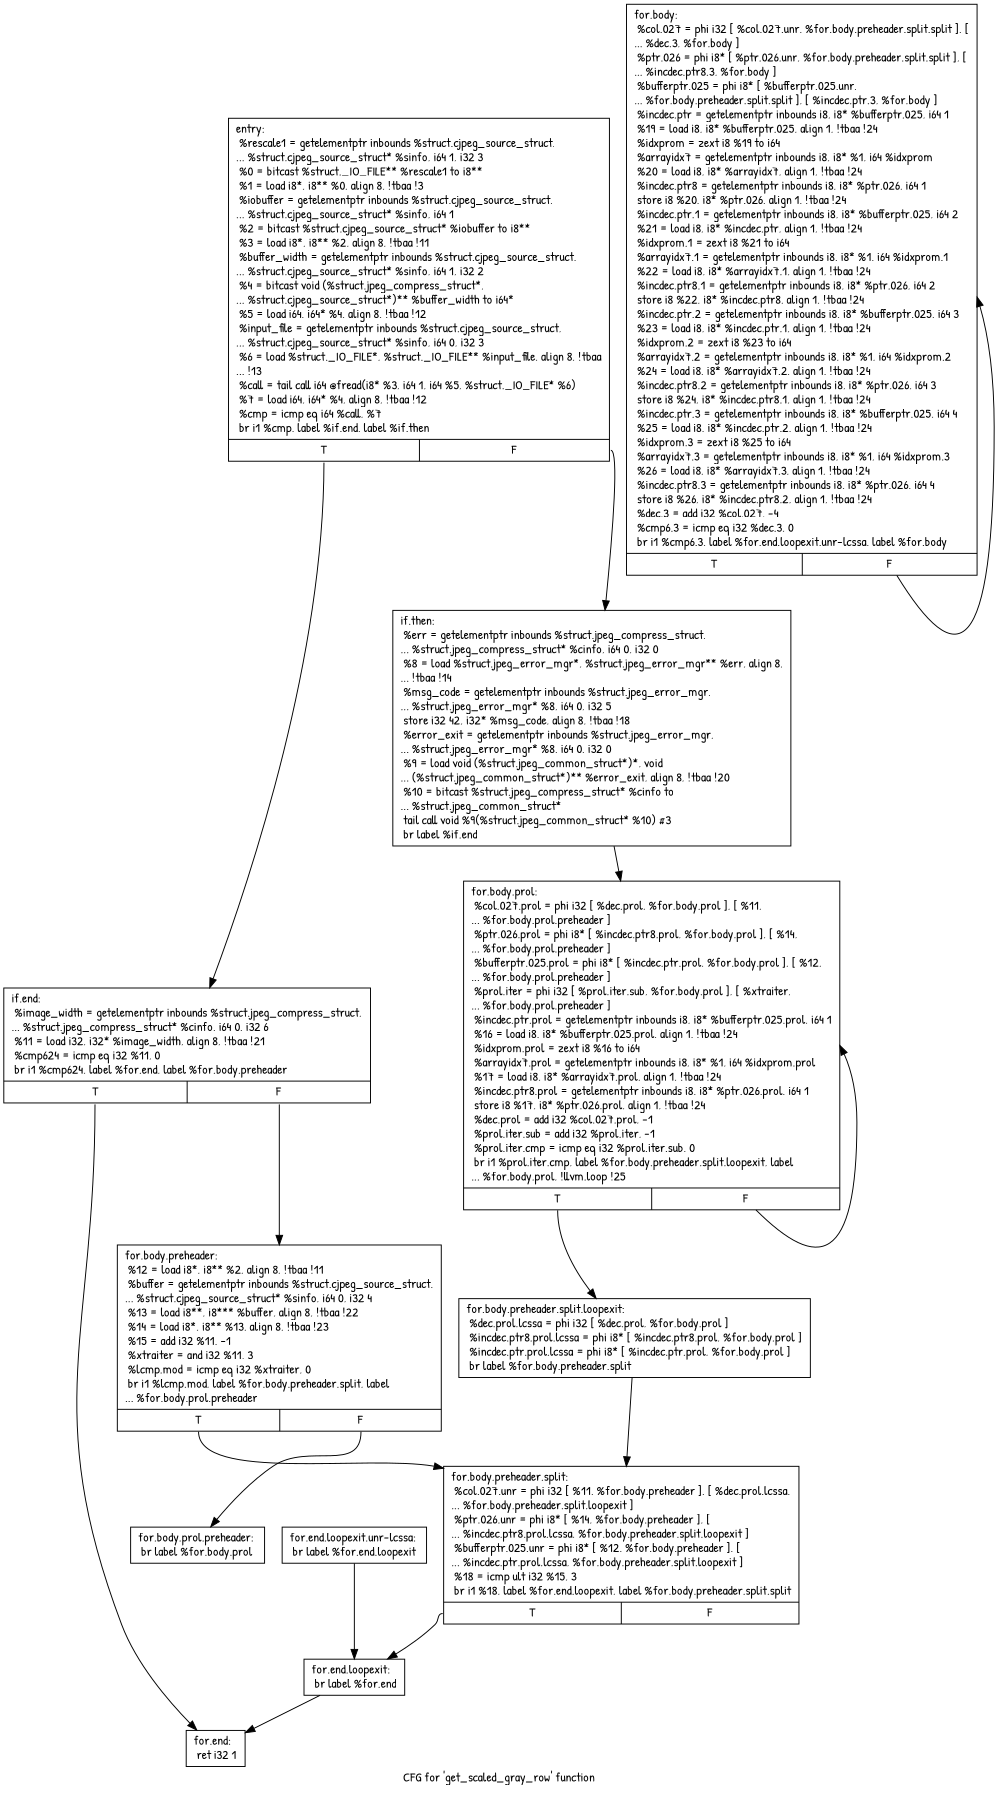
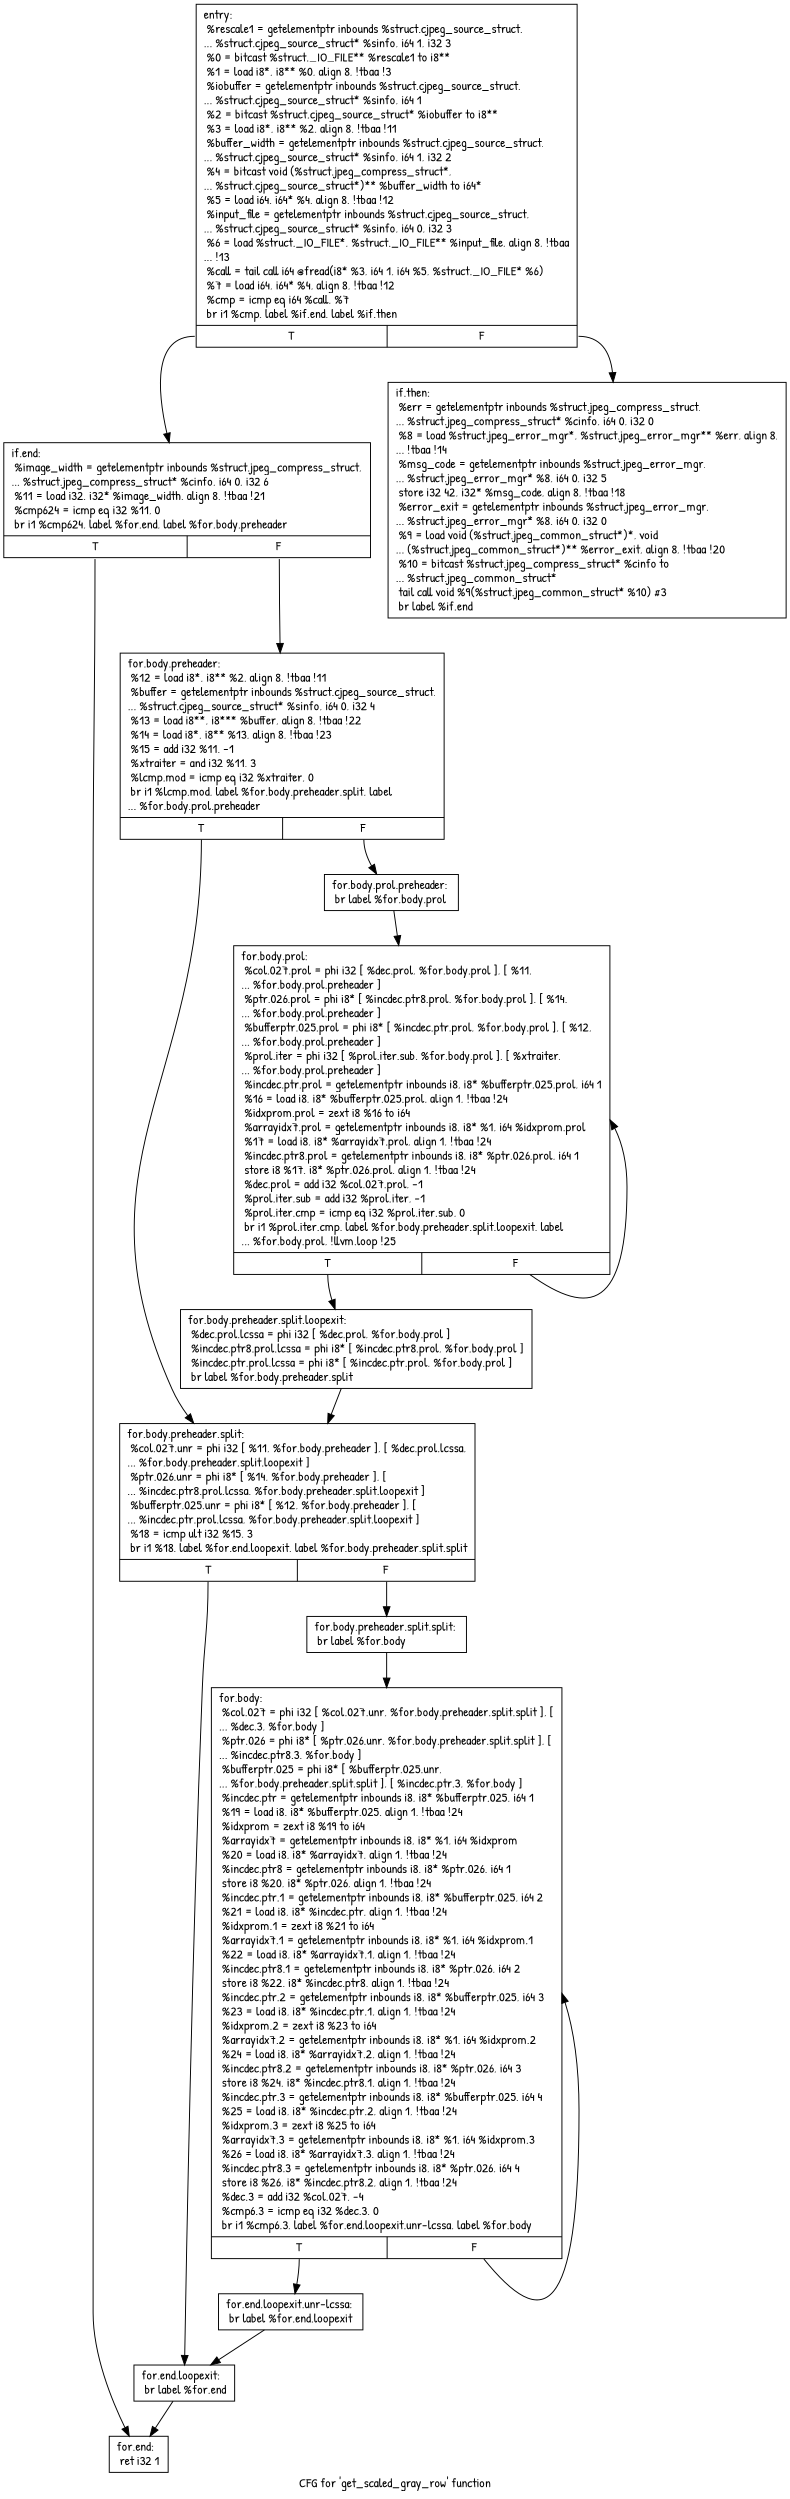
  digraph {
    fontname="Patrick Hand"
    label="CFG for 'get_scaled_gray_row' function"
    node [fontname="Patrick Hand" shape=record]
    edge [fontname="Patrick Hand" tailport=s0]
    n1 [label="{entry:\l  %rescale1 = getelementptr inbounds %struct.cjpeg_source_struct,\l... %struct.cjpeg_source_struct* %sinfo, i64 1, i32 3\l  %0 = bitcast %struct._IO_FILE** %rescale1 to i8**\l  %1 = load i8*, i8** %0, align 8, !tbaa !3\l  %iobuffer = getelementptr inbounds %struct.cjpeg_source_struct,\l... %struct.cjpeg_source_struct* %sinfo, i64 1\l  %2 = bitcast %struct.cjpeg_source_struct* %iobuffer to i8**\l  %3 = load i8*, i8** %2, align 8, !tbaa !11\l  %buffer_width = getelementptr inbounds %struct.cjpeg_source_struct,\l... %struct.cjpeg_source_struct* %sinfo, i64 1, i32 2\l  %4 = bitcast void (%struct.jpeg_compress_struct*,\l... %struct.cjpeg_source_struct*)** %buffer_width to i64*\l  %5 = load i64, i64* %4, align 8, !tbaa !12\l  %input_file = getelementptr inbounds %struct.cjpeg_source_struct,\l... %struct.cjpeg_source_struct* %sinfo, i64 0, i32 3\l  %6 = load %struct._IO_FILE*, %struct._IO_FILE** %input_file, align 8, !tbaa\l... !13\l  %call = tail call i64 @fread(i8* %3, i64 1, i64 %5, %struct._IO_FILE* %6)\l  %7 = load i64, i64* %4, align 8, !tbaa !12\l  %cmp = icmp eq i64 %call, %7\l  br i1 %cmp, label %if.end, label %if.then\l|{<s0>T|<s1>F}}"]
    n2 [label="{if.end:                                           \l  %image_width = getelementptr inbounds %struct.jpeg_compress_struct,\l... %struct.jpeg_compress_struct* %cinfo, i64 0, i32 6\l  %11 = load i32, i32* %image_width, align 8, !tbaa !21\l  %cmp624 = icmp eq i32 %11, 0\l  br i1 %cmp624, label %for.end, label %for.body.preheader\l|{<s0>T|<s1>F}}"]
    n3 [label="{if.then:                                          \l  %err = getelementptr inbounds %struct.jpeg_compress_struct,\l... %struct.jpeg_compress_struct* %cinfo, i64 0, i32 0\l  %8 = load %struct.jpeg_error_mgr*, %struct.jpeg_error_mgr** %err, align 8,\l... !tbaa !14\l  %msg_code = getelementptr inbounds %struct.jpeg_error_mgr,\l... %struct.jpeg_error_mgr* %8, i64 0, i32 5\l  store i32 42, i32* %msg_code, align 8, !tbaa !18\l  %error_exit = getelementptr inbounds %struct.jpeg_error_mgr,\l... %struct.jpeg_error_mgr* %8, i64 0, i32 0\l  %9 = load void (%struct.jpeg_common_struct*)*, void\l... (%struct.jpeg_common_struct*)** %error_exit, align 8, !tbaa !20\l  %10 = bitcast %struct.jpeg_compress_struct* %cinfo to\l... %struct.jpeg_common_struct*\l  tail call void %9(%struct.jpeg_common_struct* %10) #3\l  br label %if.end\l}"]
    n4 [label="{for.end:                                          \l  ret i32 1\l}"]
    n5 [label="{for.body.preheader:                               \l  %12 = load i8*, i8** %2, align 8, !tbaa !11\l  %buffer = getelementptr inbounds %struct.cjpeg_source_struct,\l... %struct.cjpeg_source_struct* %sinfo, i64 0, i32 4\l  %13 = load i8**, i8*** %buffer, align 8, !tbaa !22\l  %14 = load i8*, i8** %13, align 8, !tbaa !23\l  %15 = add i32 %11, -1\l  %xtraiter = and i32 %11, 3\l  %lcmp.mod = icmp eq i32 %xtraiter, 0\l  br i1 %lcmp.mod, label %for.body.preheader.split, label\l... %for.body.prol.preheader\l|{<s0>T|<s1>F}}"]
    n6 [label="{for.body.preheader.split:                         \l  %col.027.unr = phi i32 [ %11, %for.body.preheader ], [ %dec.prol.lcssa,\l... %for.body.preheader.split.loopexit ]\l  %ptr.026.unr = phi i8* [ %14, %for.body.preheader ], [\l... %incdec.ptr8.prol.lcssa, %for.body.preheader.split.loopexit ]\l  %bufferptr.025.unr = phi i8* [ %12, %for.body.preheader ], [\l... %incdec.ptr.prol.lcssa, %for.body.preheader.split.loopexit ]\l  %18 = icmp ult i32 %15, 3\l  br i1 %18, label %for.end.loopexit, label %for.body.preheader.split.split\l|{<s0>T|<s1>F}}"]
    n7 [label="{for.body.prol.preheader:                          \l  br label %for.body.prol\l}"]
    n8 [label="{for.end.loopexit:                                 \l  br label %for.end\l}"]
+   n9 [label="{for.body.preheader.split.split:                   \l  br label %for.body\l}"]
    n10 [label="{for.body.prol:                                    \l  %col.027.prol = phi i32 [ %dec.prol, %for.body.prol ], [ %11,\l... %for.body.prol.preheader ]\l  %ptr.026.prol = phi i8* [ %incdec.ptr8.prol, %for.body.prol ], [ %14,\l... %for.body.prol.preheader ]\l  %bufferptr.025.prol = phi i8* [ %incdec.ptr.prol, %for.body.prol ], [ %12,\l... %for.body.prol.preheader ]\l  %prol.iter = phi i32 [ %prol.iter.sub, %for.body.prol ], [ %xtraiter,\l... %for.body.prol.preheader ]\l  %incdec.ptr.prol = getelementptr inbounds i8, i8* %bufferptr.025.prol, i64 1\l  %16 = load i8, i8* %bufferptr.025.prol, align 1, !tbaa !24\l  %idxprom.prol = zext i8 %16 to i64\l  %arrayidx7.prol = getelementptr inbounds i8, i8* %1, i64 %idxprom.prol\l  %17 = load i8, i8* %arrayidx7.prol, align 1, !tbaa !24\l  %incdec.ptr8.prol = getelementptr inbounds i8, i8* %ptr.026.prol, i64 1\l  store i8 %17, i8* %ptr.026.prol, align 1, !tbaa !24\l  %dec.prol = add i32 %col.027.prol, -1\l  %prol.iter.sub = add i32 %prol.iter, -1\l  %prol.iter.cmp = icmp eq i32 %prol.iter.sub, 0\l  br i1 %prol.iter.cmp, label %for.body.preheader.split.loopexit, label\l... %for.body.prol, !llvm.loop !25\l|{<s0>T|<s1>F}}"]
    n11 [label="{for.body:                                         \l  %col.027 = phi i32 [ %col.027.unr, %for.body.preheader.split.split ], [\l... %dec.3, %for.body ]\l  %ptr.026 = phi i8* [ %ptr.026.unr, %for.body.preheader.split.split ], [\l... %incdec.ptr8.3, %for.body ]\l  %bufferptr.025 = phi i8* [ %bufferptr.025.unr,\l... %for.body.preheader.split.split ], [ %incdec.ptr.3, %for.body ]\l  %incdec.ptr = getelementptr inbounds i8, i8* %bufferptr.025, i64 1\l  %19 = load i8, i8* %bufferptr.025, align 1, !tbaa !24\l  %idxprom = zext i8 %19 to i64\l  %arrayidx7 = getelementptr inbounds i8, i8* %1, i64 %idxprom\l  %20 = load i8, i8* %arrayidx7, align 1, !tbaa !24\l  %incdec.ptr8 = getelementptr inbounds i8, i8* %ptr.026, i64 1\l  store i8 %20, i8* %ptr.026, align 1, !tbaa !24\l  %incdec.ptr.1 = getelementptr inbounds i8, i8* %bufferptr.025, i64 2\l  %21 = load i8, i8* %incdec.ptr, align 1, !tbaa !24\l  %idxprom.1 = zext i8 %21 to i64\l  %arrayidx7.1 = getelementptr inbounds i8, i8* %1, i64 %idxprom.1\l  %22 = load i8, i8* %arrayidx7.1, align 1, !tbaa !24\l  %incdec.ptr8.1 = getelementptr inbounds i8, i8* %ptr.026, i64 2\l  store i8 %22, i8* %incdec.ptr8, align 1, !tbaa !24\l  %incdec.ptr.2 = getelementptr inbounds i8, i8* %bufferptr.025, i64 3\l  %23 = load i8, i8* %incdec.ptr.1, align 1, !tbaa !24\l  %idxprom.2 = zext i8 %23 to i64\l  %arrayidx7.2 = getelementptr inbounds i8, i8* %1, i64 %idxprom.2\l  %24 = load i8, i8* %arrayidx7.2, align 1, !tbaa !24\l  %incdec.ptr8.2 = getelementptr inbounds i8, i8* %ptr.026, i64 3\l  store i8 %24, i8* %incdec.ptr8.1, align 1, !tbaa !24\l  %incdec.ptr.3 = getelementptr inbounds i8, i8* %bufferptr.025, i64 4\l  %25 = load i8, i8* %incdec.ptr.2, align 1, !tbaa !24\l  %idxprom.3 = zext i8 %25 to i64\l  %arrayidx7.3 = getelementptr inbounds i8, i8* %1, i64 %idxprom.3\l  %26 = load i8, i8* %arrayidx7.3, align 1, !tbaa !24\l  %incdec.ptr8.3 = getelementptr inbounds i8, i8* %ptr.026, i64 4\l  store i8 %26, i8* %incdec.ptr8.2, align 1, !tbaa !24\l  %dec.3 = add i32 %col.027, -4\l  %cmp6.3 = icmp eq i32 %dec.3, 0\l  br i1 %cmp6.3, label %for.end.loopexit.unr-lcssa, label %for.body\l|{<s0>T|<s1>F}}"]
    n12 [label="{for.body.preheader.split.loopexit:                \l  %dec.prol.lcssa = phi i32 [ %dec.prol, %for.body.prol ]\l  %incdec.ptr8.prol.lcssa = phi i8* [ %incdec.ptr8.prol, %for.body.prol ]\l  %incdec.ptr.prol.lcssa = phi i8* [ %incdec.ptr.prol, %for.body.prol ]\l  br label %for.body.preheader.split\l}"]
    n13 [label="{for.end.loopexit.unr-lcssa:                       \l  br label %for.end.loopexit\l}"]
    n1 -> n2
    n1 -> n3 [tailport=s1]
    n2 -> n4
    n2 -> n5 [tailport=s1]
    n5 -> n6
    n5 -> n7 [tailport=s1]
    n6 -> n8
-   n3 -> n10 [tailport=""]
+   n6 -> n9 [tailport=s1]
+   n7 -> n10 [tailport=""]
    n8 -> n4 [tailport=""]
+   n9 -> n11 [tailport=""]
    n10 -> n10 [tailport=s1]
    n10 -> n12
    n11 -> n11 [tailport=s1]
+   n11 -> n13
    n12 -> n6 [tailport=""]
    n13 -> n8 [tailport=""]
  }
